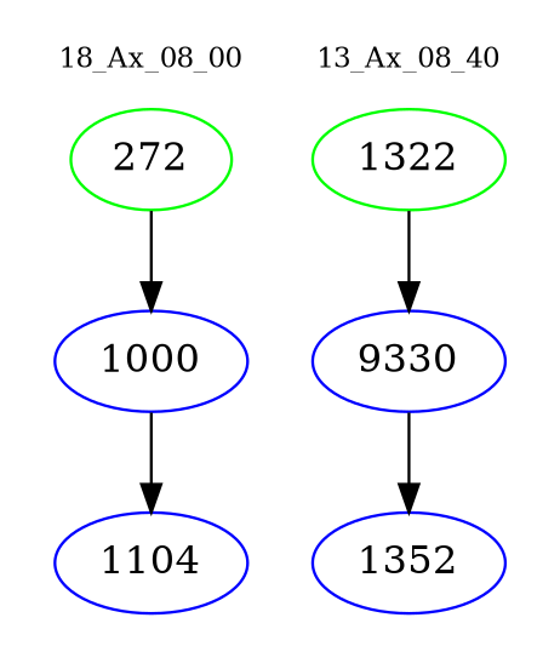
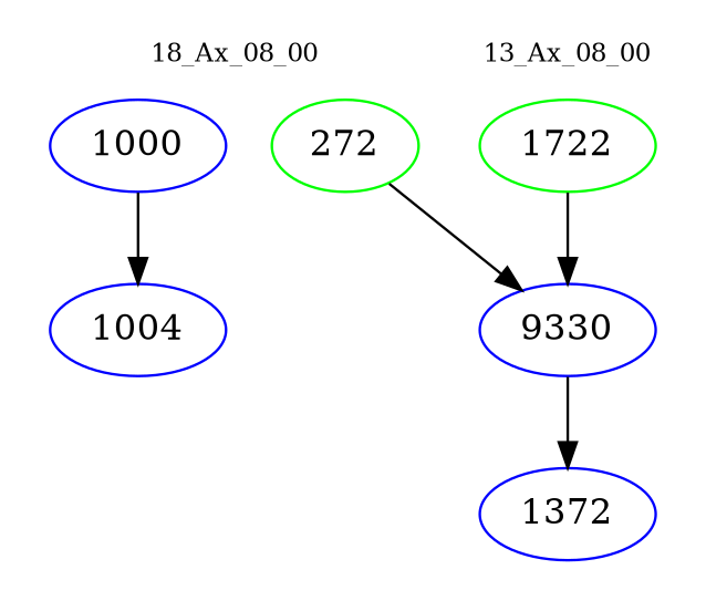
  digraph {
    node [color=blue]
    edge [color=black]
    n1 [color=green label=272]
    n2 [label=1000]
-   n3 [label=1104]
-   n4 [color=green label=1322]
+   n3 [label=1004]
+   n4 [color=green label=1722]
    n5 [label=9330]
-   n6 [label=1352]
+   n6 [label=1372]
    subgraph cluster_1 {
      color=white
      fontsize=10
      label="18_Ax_08_00"
      n1
      n2
      n3
    }
    subgraph cluster_2 {
      color=white
      fontsize=10
-     label="13_Ax_08_40"
+     label="13_Ax_08_00"
      n4
      n5
      n6
    }
-   n1 -> n2
+   n1 -> n5
    n2 -> n3
    n4 -> n5
    n5 -> n6
  }
